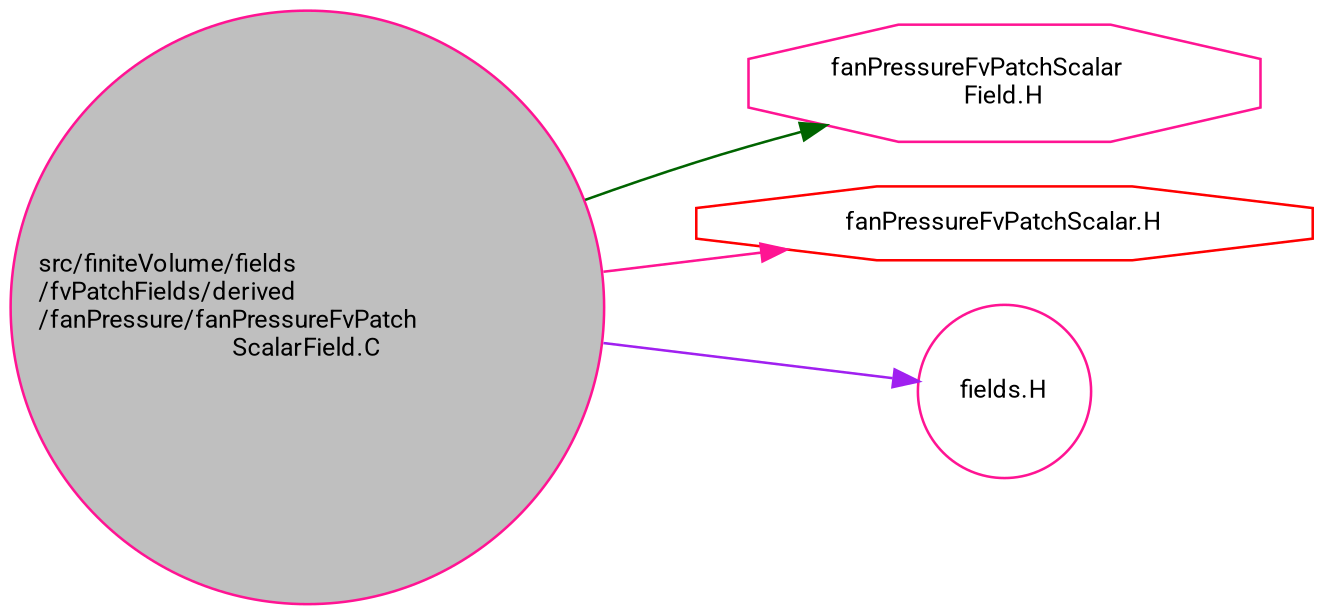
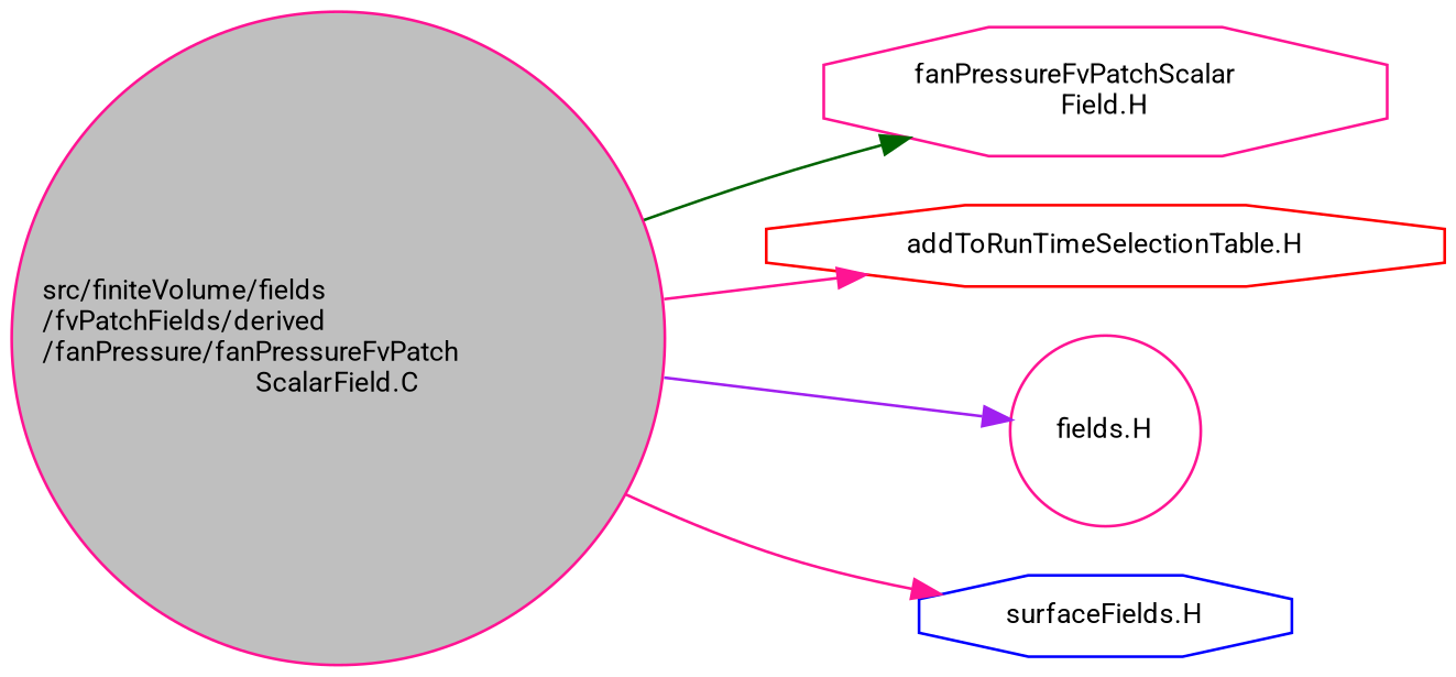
  digraph {
    fontname=Roboto
    rankdir=LR
    node [color=deeppink fontname=Roboto fontsize=10 shape=octagon]
    edge [color=deeppink fontname=Roboto fontsize=10 labelfontname=Helvetica labelfontsize=10 style=solid]
    n1 [fillcolor=grey75 fontcolor=black height=0.2 label="src/finiteVolume/fields\l/fvPatchFields/derived\l/fanPressure/fanPressureFvPatch\lScalarField.C" shape=circle style=filled width=0.4]
    n2 [height=0.2 label="fanPressureFvPatchScalar\lField.H" width=0.4]
-   n3 [color=red height=0.2 label="fanPressureFvPatchScalar.H" width=0.4]
+   n3 [color=red height=0.2 label="addToRunTimeSelectionTable.H" width=0.4]
    n4 [height=0.2 label="fields.H" shape=circle width=0.4]
+   n5 [color=blue height=0.2 label="surfaceFields.H" width=0.4]
    n1 -> n2 [color=darkgreen]
    n1 -> n3
    n1 -> n4 [color=purple]
+   n1 -> n5
  }
